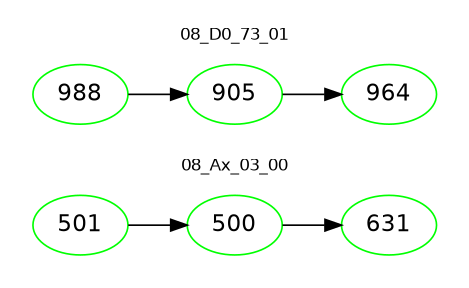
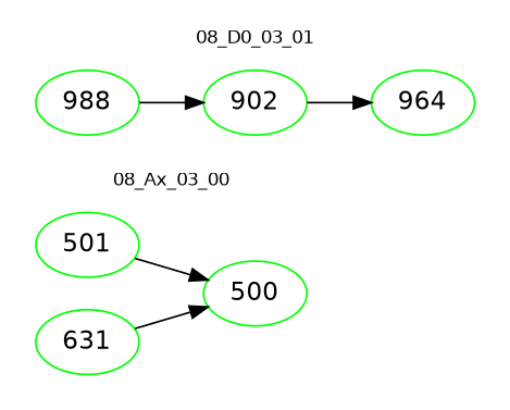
  digraph {
    fontname="DejaVu Sans"
    rankdir=LR
    node [color=green fontname="DejaVu Sans"]
    edge [color=black fontname="DejaVu Sans"]
    n1 [label=501]
    n2 [label=500]
    n3 [label=631]
    n4 [label=988]
-   n5 [label=905]
+   n5 [label=902]
    n6 [label=964]
    subgraph cluster_1 {
      color=white
      fontsize=10
      label="08_Ax_03_00"
      n1
      n2
      n3
    }
    subgraph cluster_2 {
      color=white
      fontsize=10
-     label="08_D0_73_01"
+     label="08_D0_03_01"
      n4
      n5
      n6
    }
    n1 -> n2
-   n2 -> n3
+   n3 -> n2
    n4 -> n5
    n5 -> n6
  }
